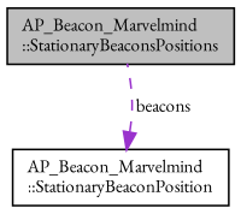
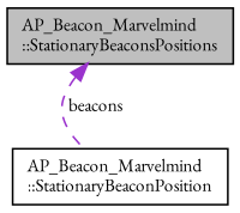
  digraph {
    fontname="EB Garamond"
    node [color=black fontname="EB Garamond" fontsize=10 shape=record style=filled]
    n1 [fillcolor=grey75 fontcolor=black height=0.2 label="AP_Beacon_Marvelmind\l::StationaryBeaconsPositions" width=0.4]
    n2 [fillcolor=white height=0.2 label="AP_Beacon_Marvelmind\l::StationaryBeaconPosition" width=0.4]
-   n2 -> n1 [color=darkorchid3 dir=back fontname="EB Garamond" fontsize=10 label=" beacons" labelfontname=Helvetica labelfontsize=10 style=dashed]
+   n1 -> n2 [color=darkorchid3 dir=back fontname="EB Garamond" fontsize=10 label=" beacons" labelfontname=Helvetica labelfontsize=10 style=dashed]
  }
